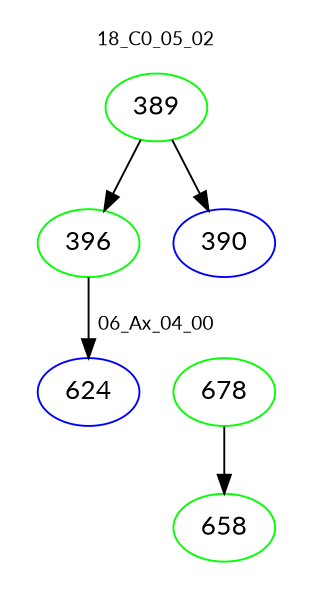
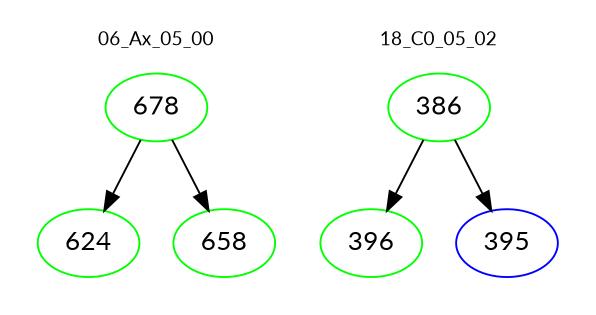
  digraph {
    fontname=Lato
    node [color=green fontname=Lato]
    edge [color=black fontname=Lato]
    n1 [label=678]
-   n2 [color=blue label=624]
+   n2 [label=624]
    n3 [label=658]
-   n4 [label=389]
+   n4 [label=386]
    n5 [label=396]
-   n6 [color=blue label=390]
+   n6 [color=blue label=395]
    subgraph cluster_1 {
      color=white
      fontsize=10
-     label="06_Ax_04_00"
+     label="06_Ax_05_00"
      n1
      n2
      n3
    }
    subgraph cluster_2 {
      color=white
      fontsize=10
      label="18_C0_05_02"
      n4
      n5
      n6
    }
-   n5 -> n2
+   n1 -> n2
    n1 -> n3
    n4 -> n5
    n4 -> n6
  }
